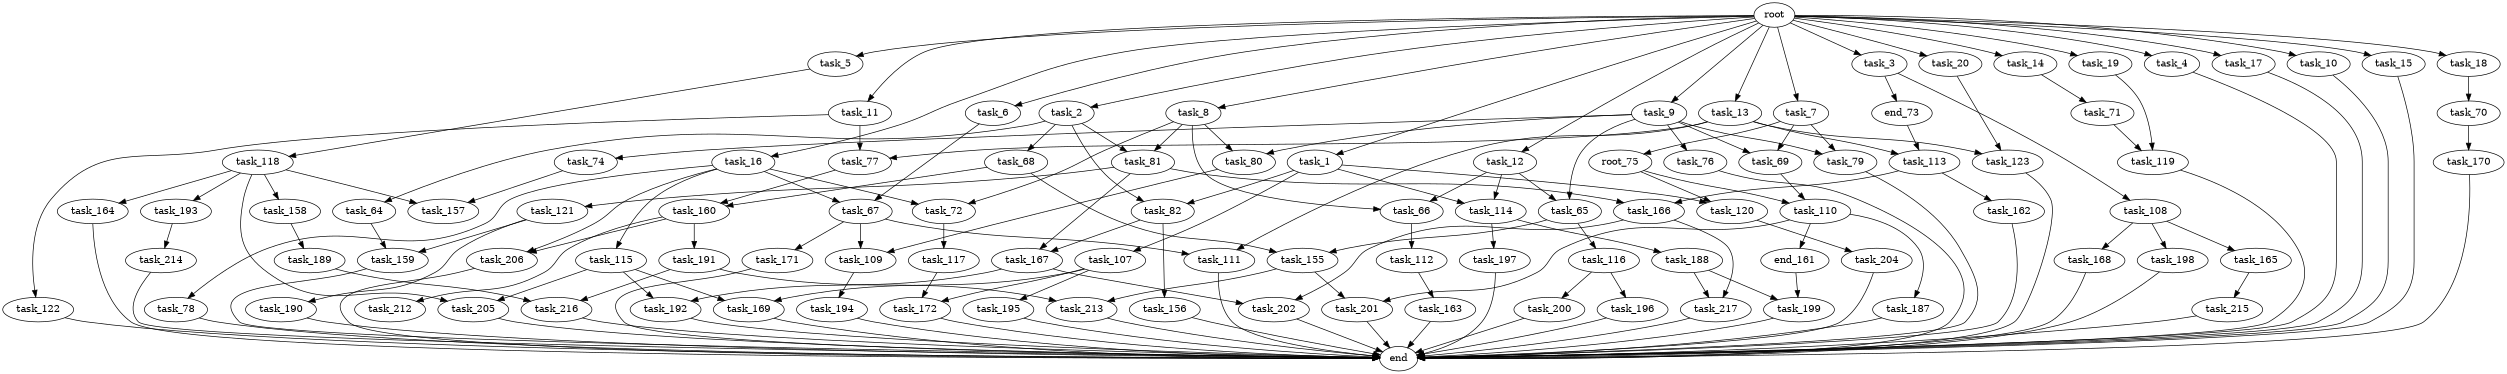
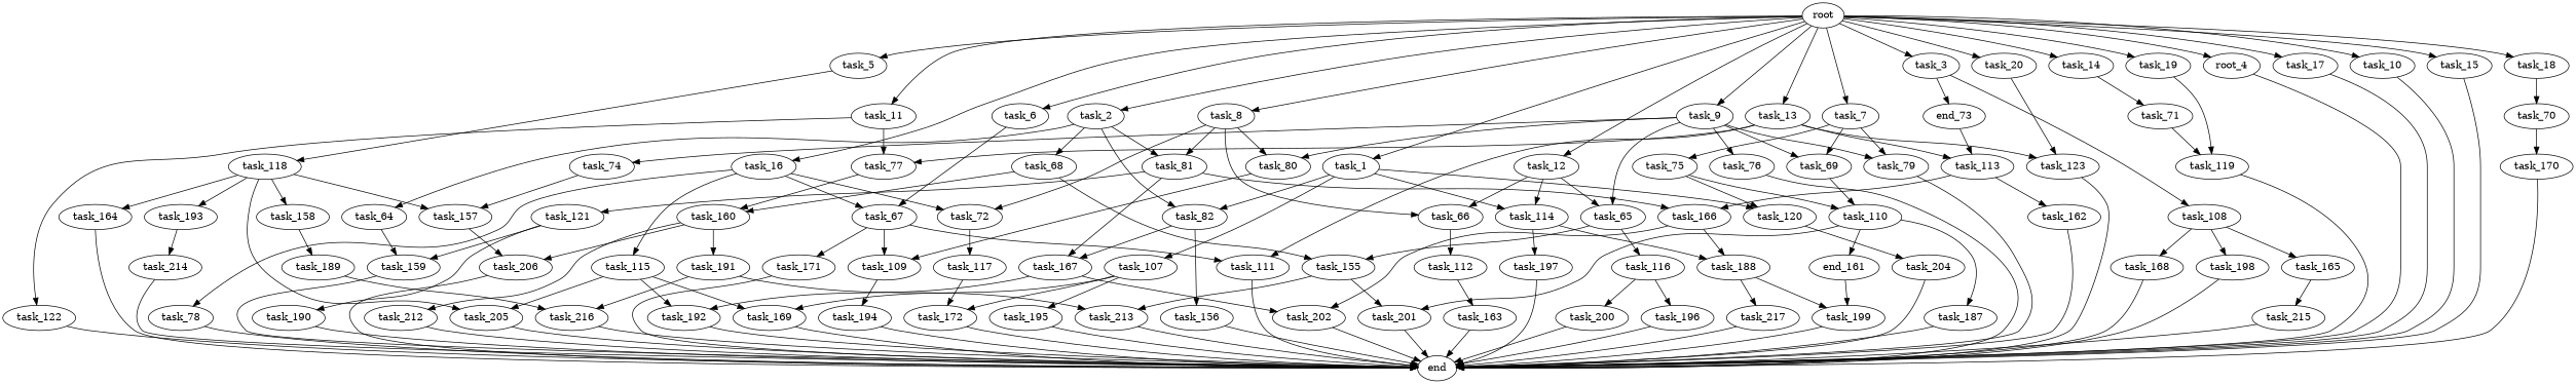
  digraph {
    task_192
    end
    task_16
    task_72
    task_115
    task_78
    task_67
    task_117
    task_169
    task_205
    task_111
    task_109
    task_171
    task_212
    task_168
    task_155
    task_201
    task_213
    task_158
    task_189
    task_216
    task_19
    task_119
    task_12
    task_66
    task_65
    task_114
    task_112
    task_116
    task_188
    task_197
    task_172
    task_190
    task_14
    task_71
    task_11
    task_77
    task_122
    task_160
    task_20
    task_123
    task_166
    task_202
    task_217
    task_199
    task_68
    task_206
    task_191
    task_162
    task_107
    task_195
    task_2
    task_82
    task_81
    task_64
    task_156
    task_167
    task_121
    task_159
    task_13
    task_113
    task_79
    task_200
    root
    task_7
    task_1
-   task_4
+   task_4 [label=root_4]
    task_17
    task_10
    task_6
    task_18
    task_15
    task_3
    task_8
    task_9
    task_5
    task_69
-   task_75 [label=root_75]
+   task_75
    task_120
    task_70
    task_108
    n82 [label=end_73]
    task_80
    task_74
    task_76
    task_118
    task_110
    task_157
    task_164
    task_193
    task_214
    task_204
    task_198
    task_215
    task_165
    task_187
    n97 [label=end_161]
    task_163
    task_196
    task_170
    task_194
    task_192 -> end
    task_16 -> task_72
    task_16 -> task_115
    task_16 -> task_78
    task_16 -> task_67
    task_72 -> task_117
    task_115 -> task_192
    task_115 -> task_169
    task_115 -> task_205
    task_78 -> end
    task_67 -> task_111
    task_67 -> task_109
    task_67 -> task_171
    task_117 -> task_172
    task_169 -> end
    task_205 -> end
    task_111 -> end
    task_109 -> task_194
    task_171 -> end
+   task_212 -> end
    task_168 -> end
    task_155 -> task_201
    task_155 -> task_213
    task_201 -> end
    task_213 -> end
    task_158 -> task_189
    task_189 -> task_216
    task_216 -> end
    task_19 -> task_119
    task_119 -> end
    task_12 -> task_66
    task_12 -> task_65
    task_12 -> task_114
    task_66 -> task_112
    task_65 -> task_155
    task_65 -> task_116
    task_114 -> task_188
    task_114 -> task_197
    task_112 -> task_163
    task_116 -> task_200
    task_116 -> task_196
    task_188 -> task_217
    task_188 -> task_199
    task_197 -> end
    task_172 -> end
    task_190 -> end
    task_14 -> task_71
    task_71 -> task_119
    task_11 -> task_77
    task_11 -> task_122
    task_77 -> task_160
    task_122 -> end
    task_160 -> task_212
    task_160 -> task_206
    task_160 -> task_191
    task_20 -> task_123
    task_123 -> end
-   task_166 -> task_217
+   task_166 -> task_188
    task_166 -> task_202
    task_202 -> end
    task_217 -> end
    task_199 -> end
    task_68 -> task_155
    task_68 -> task_160
    task_206 -> end
    task_191 -> task_213
    task_191 -> task_216
    task_162 -> end
    task_107 -> task_169
    task_107 -> task_172
    task_107 -> task_195
    task_195 -> end
    task_2 -> task_68
    task_2 -> task_82
    task_2 -> task_81
    task_2 -> task_64
    task_82 -> task_156
    task_82 -> task_167
    task_81 -> task_166
    task_81 -> task_167
    task_81 -> task_121
    task_64 -> task_159
    task_156 -> end
    task_167 -> task_192
    task_167 -> task_202
    task_121 -> task_190
    task_121 -> task_159
    task_159 -> end
    task_13 -> task_111
    task_13 -> task_77
    task_13 -> task_123
    task_13 -> task_113
    task_113 -> task_166
    task_113 -> task_162
    task_79 -> end
    task_200 -> end
    root -> task_16
    root -> task_19
    root -> task_12
    root -> task_14
    root -> task_11
    root -> task_20
    root -> task_2
    root -> task_13
    root -> task_7
    root -> task_1
    root -> task_4
    root -> task_17
    root -> task_10
    root -> task_6
    root -> task_18
    root -> task_15
    root -> task_3
    root -> task_8
    root -> task_9
    root -> task_5
    task_7 -> task_79
    task_7 -> task_69
    task_7 -> task_75
    task_1 -> task_114
    task_1 -> task_107
    task_1 -> task_82
    task_1 -> task_120
    task_4 -> end
    task_17 -> end
    task_10 -> end
    task_6 -> task_67
    task_18 -> task_70
    task_15 -> end
    task_3 -> task_108
    task_3 -> n82
    task_8 -> task_72
    task_8 -> task_66
    task_8 -> task_81
    task_8 -> task_80
    task_9 -> task_65
    task_9 -> task_79
    task_9 -> task_69
    task_9 -> task_80
    task_9 -> task_74
    task_9 -> task_76
    task_5 -> task_118
    task_69 -> task_110
    task_75 -> task_120
    task_75 -> task_110
    task_120 -> task_204
    task_70 -> task_170
    task_108 -> task_168
    task_108 -> task_198
    task_108 -> task_165
    n82 -> task_113
    task_80 -> task_109
    task_74 -> task_157
    task_76 -> end
    task_118 -> task_205
    task_118 -> task_158
    task_118 -> task_157
    task_118 -> task_164
    task_118 -> task_193
    task_110 -> task_201
    task_110 -> task_187
    task_110 -> n97
-   task_16 -> task_206
+   task_157 -> task_206
    task_164 -> end
    task_193 -> task_214
    task_214 -> end
    task_204 -> end
    task_198 -> end
    task_215 -> end
    task_165 -> task_215
    task_187 -> end
    n97 -> task_199
    task_163 -> end
    task_196 -> end
    task_170 -> end
    task_194 -> end
  }
